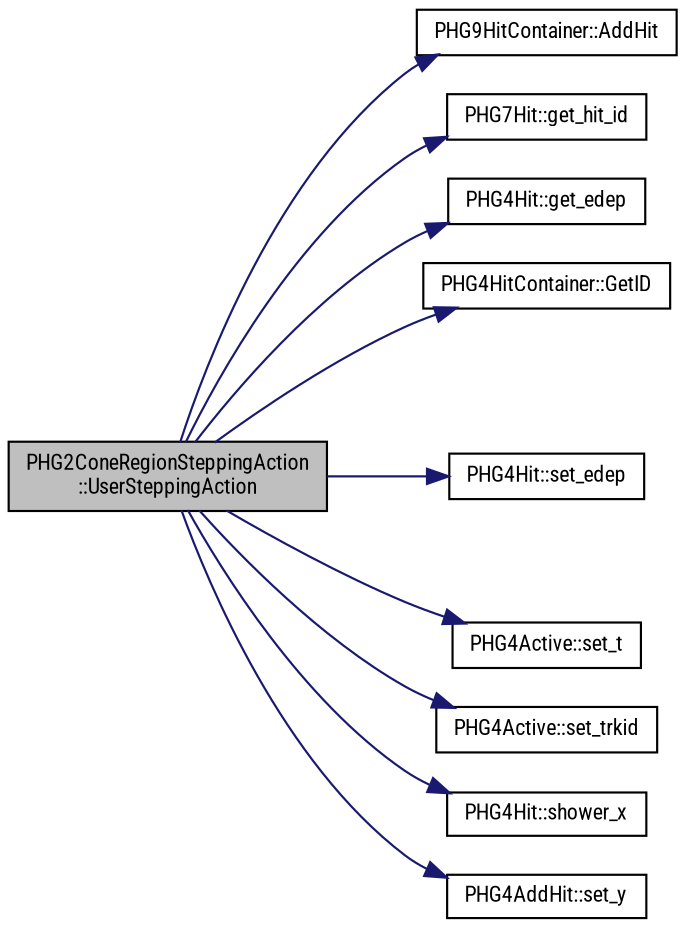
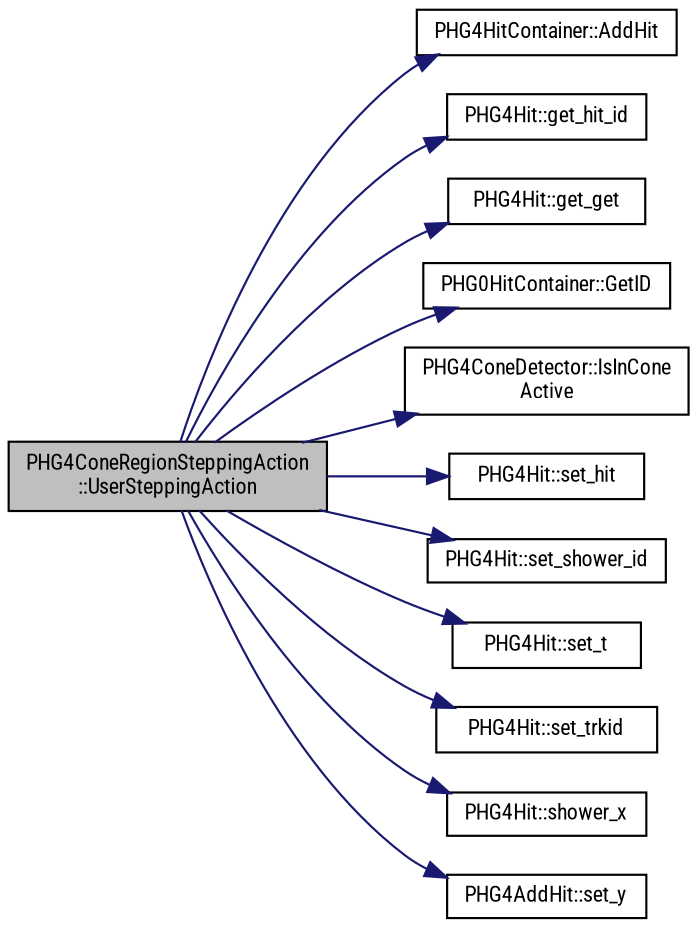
  digraph {
    fontname="Roboto Condensed"
    rankdir=LR
    node [color=black fontname="Roboto Condensed" fontsize=10 shape=record]
    edge [color=midnightblue fontname="Roboto Condensed" fontsize=10 labelfontname=FreeSans labelfontsize=10 style=solid]
-   n1 [fillcolor=grey75 fontcolor=black height=0.2 label="PHG2ConeRegionSteppingAction\l::UserSteppingAction" style=filled width=0.4]
-   n2 [height=0.2 label="PHG9HitContainer::AddHit" width=0.4]
-   n3 [height=0.2 label="PHG7Hit::get_hit_id" width=0.4]
-   n4 [height=0.2 label="PHG4Hit::get_edep" width=0.4]
-   n5 [height=0.2 label="PHG4HitContainer::GetID" width=0.4]
-   n7 [height=0.2 label="PHG4Hit::set_edep" width=0.4]
-   n9 [height=0.2 label="PHG4Active::set_t" width=0.4]
-   n10 [height=0.2 label="PHG4Active::set_trkid" width=0.4]
+   n1 [fillcolor=grey75 fontcolor=black height=0.2 label="PHG4ConeRegionSteppingAction\l::UserSteppingAction" style=filled width=0.4]
+   n2 [height=0.2 label="PHG4HitContainer::AddHit" width=0.4]
+   n3 [height=0.2 label="PHG4Hit::get_hit_id" width=0.4]
+   n4 [height=0.2 label="PHG4Hit::get_get" width=0.4]
+   n5 [height=0.2 label="PHG0HitContainer::GetID" width=0.4]
+   n6 [height=0.2 label="PHG4ConeDetector::IsInCone\lActive" width=0.4]
+   n7 [height=0.2 label="PHG4Hit::set_hit" width=0.4]
+   n8 [height=0.2 label="PHG4Hit::set_shower_id" width=0.4]
+   n9 [height=0.2 label="PHG4Hit::set_t" width=0.4]
+   n10 [height=0.2 label="PHG4Hit::set_trkid" width=0.4]
    n11 [height=0.2 label="PHG4Hit::shower_x" width=0.4]
    n12 [height=0.2 label="PHG4AddHit::set_y" width=0.4]
    n1 -> n2
    n1 -> n3
    n1 -> n4
    n1 -> n5
+   n1 -> n6
    n1 -> n7
+   n1 -> n8
    n1 -> n9
    n1 -> n10
    n1 -> n11
    n1 -> n12
  }
